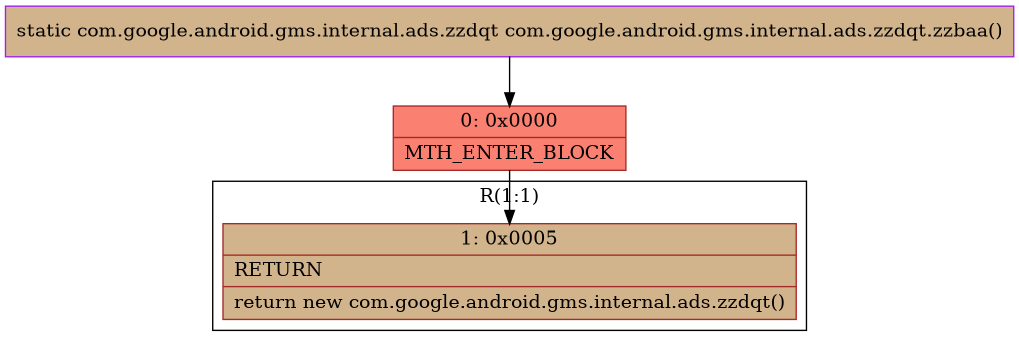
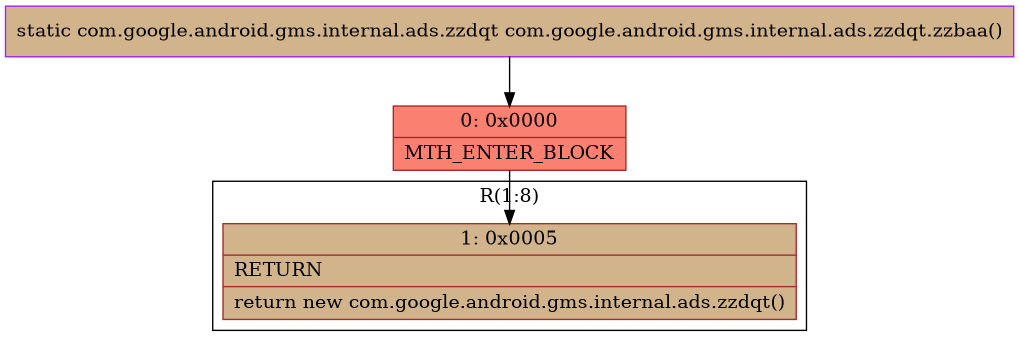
  digraph {
    node [color=brown shape=record style=filled fillcolor=tan]
    n1 [label="{1\:\ 0x0005|RETURN\l|return new com.google.android.gms.internal.ads.zzdqt()\l}"]
    n2 [label="{0\:\ 0x0000|MTH_ENTER_BLOCK\l}" fillcolor=salmon]
    n3 [label="{static com.google.android.gms.internal.ads.zzdqt com.google.android.gms.internal.ads.zzdqt.zzbaa() }" color=purple]
    subgraph cluster_1 {
-     label="R(1:1)"
+     label="R(1:8)"
      n1
    }
    n2 -> n1
    n3 -> n2
  }
